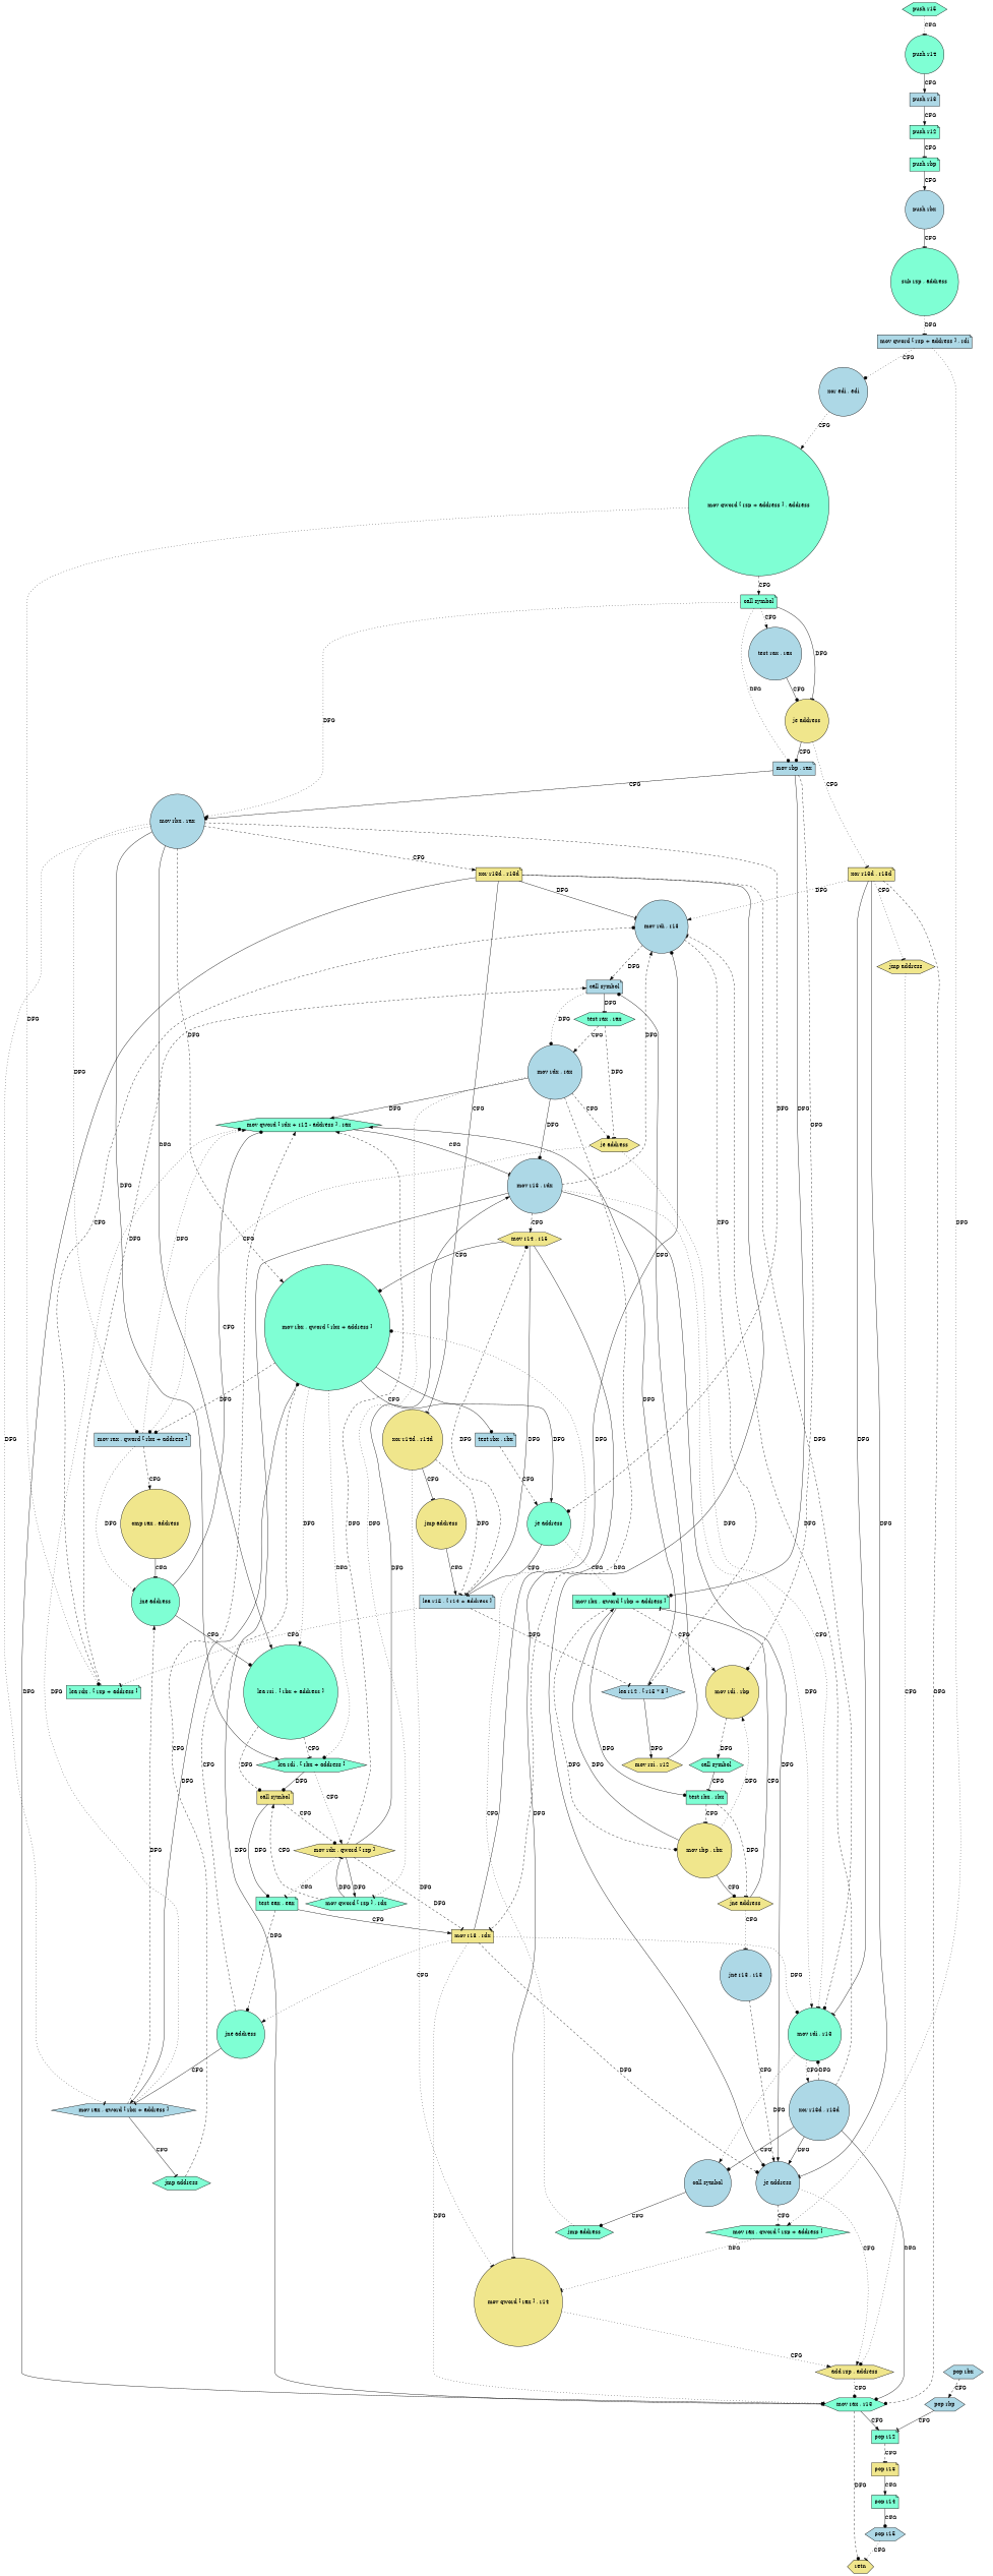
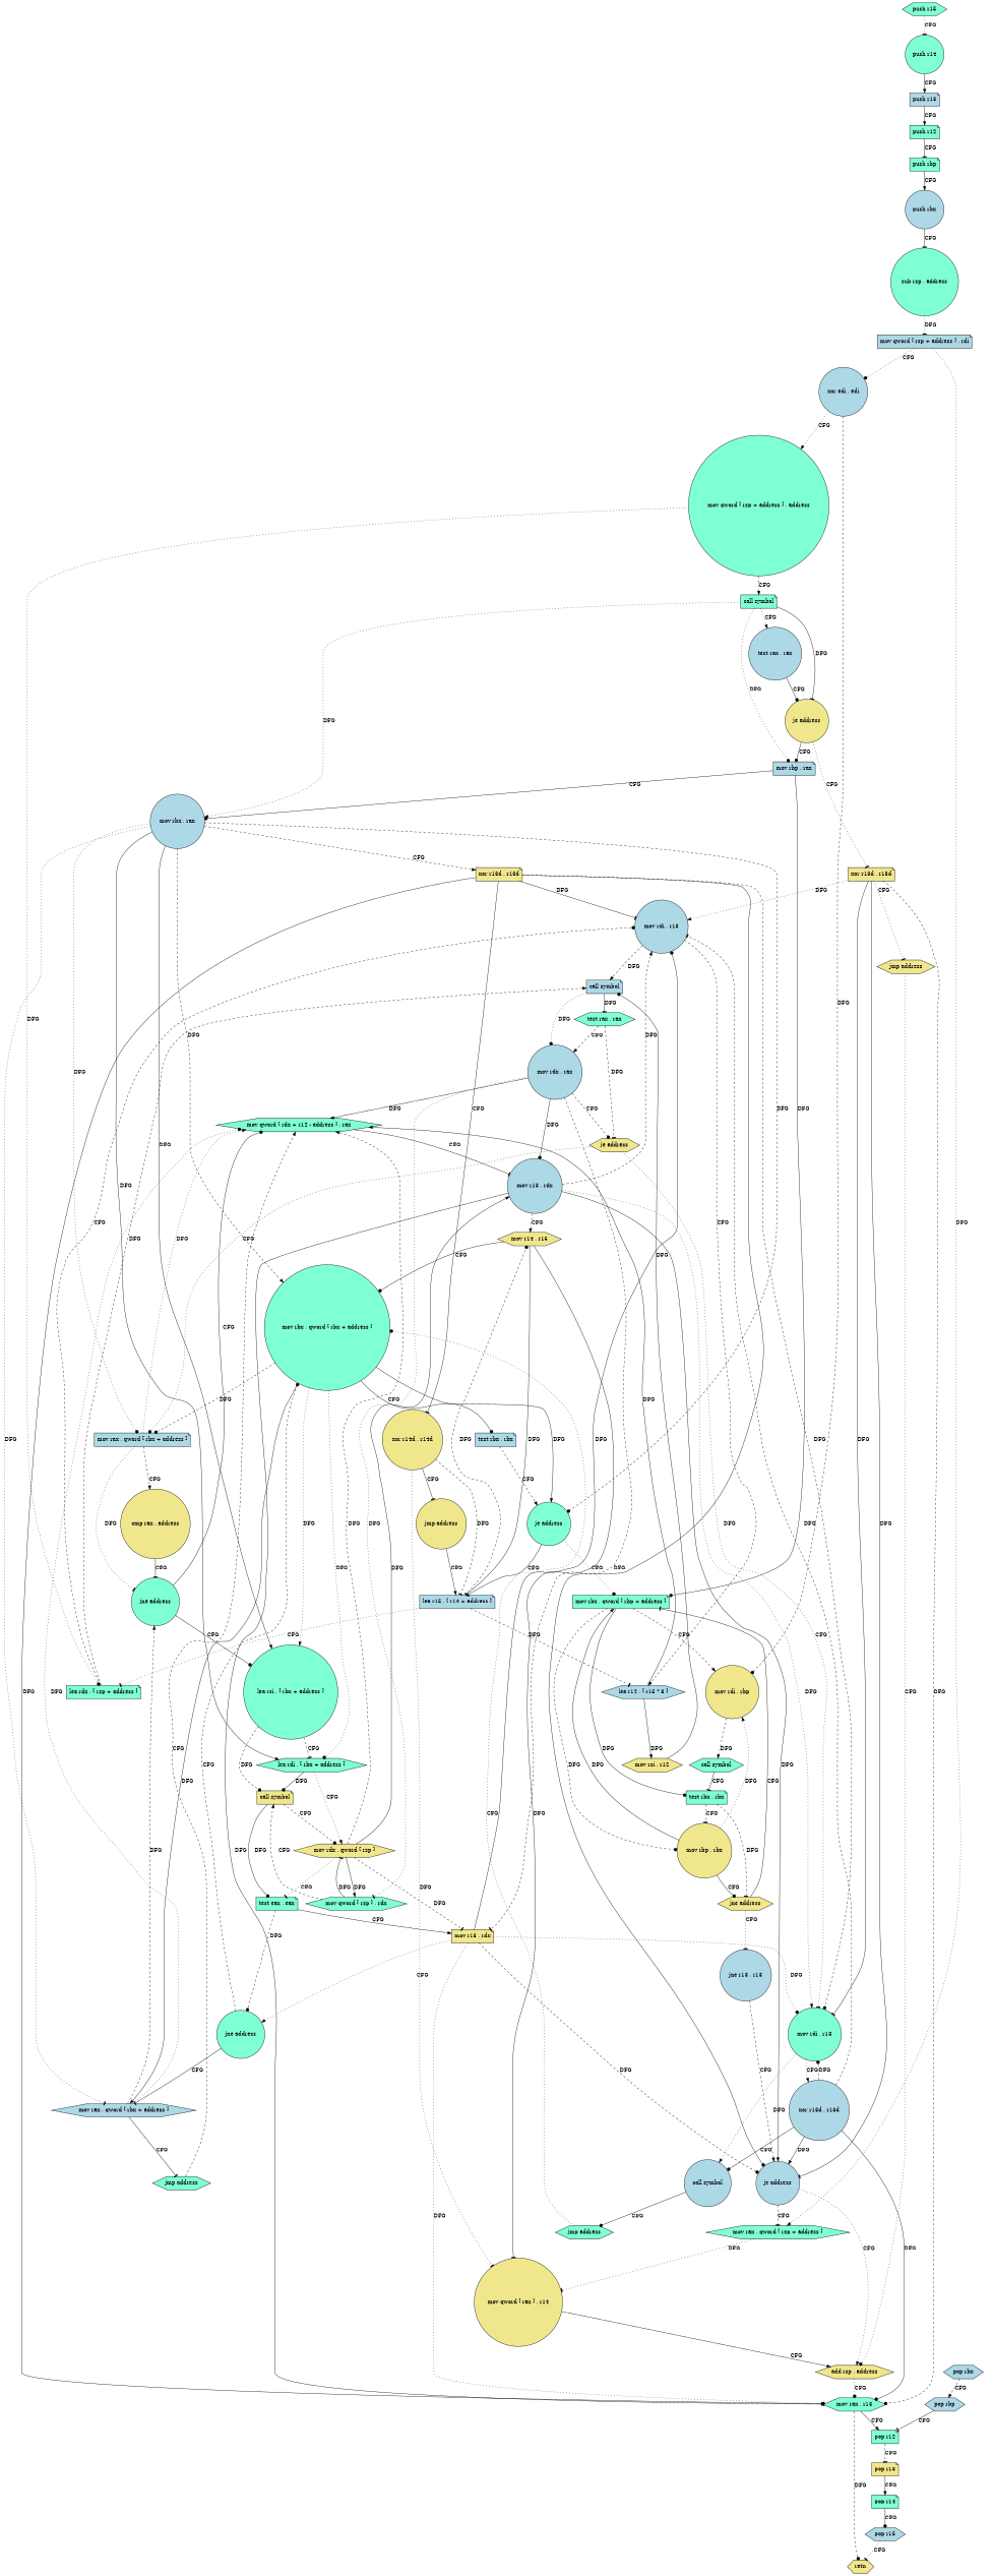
  digraph {
    node [fillcolor=aquamarine shape=circle style=filled]
    edge [arrowhead=normal style=solid]
    n1 [label="push r15" shape=hexagon]
    n2 [label="push r14"]
    n3 [fillcolor=lightblue label="push r13" shape=note]
    n4 [label="push r12" shape=note]
    n5 [label="push rbp" shape=note]
    n6 [fillcolor=lightblue label="push rbx"]
    n7 [label="sub rsp , address"]
    n8 [fillcolor=lightblue label="mov qword [ rsp + address ] , rdi" shape=note]
    n9 [fillcolor=lightblue label="xor edi , edi"]
    n10 [label="mov rax , qword [ rsp + address ]" shape=hexagon]
    n11 [label="mov qword [ rsp + address ] , address"]
    n12 [fillcolor=khaki label="mov qword [ rax ] , r14"]
    n13 [label="call symbol" shape=note]
    n14 [label="lea rdx , [ rsp + address ]" shape=note]
    n15 [fillcolor=lightblue label="test rax , rax"]
    n16 [fillcolor=khaki label="je address"]
    n17 [fillcolor=lightblue label="mov rbp , rax" shape=note]
    n18 [fillcolor=lightblue label="mov rbx , rax"]
    n19 [fillcolor=lightblue label="mov rdi , r13"]
    n20 [fillcolor=lightblue label="call symbol" shape=note]
    n21 [fillcolor=khaki label="xor r13d , r13d" shape=note]
    n22 [label="mov rbx , qword [ rbp + address ]" shape=note]
    n23 [fillcolor=khaki label="mov rdi , rbp"]
    n24 [fillcolor=khaki label="xor r13d , r13d" shape=note]
    n25 [fillcolor=lightblue label="mov rax , qword [ rbx + address ]" shape=note]
    n26 [label="mov rbx , qword [ rbx + address ]"]
    n27 [label="lea rsi , [ rbx + address ]"]
    n28 [label="je address"]
    n29 [label="lea rdi , [ rbx + address ]" shape=hexagon]
    n30 [fillcolor=lightblue label="mov rax , qword [ rbx + address ]" shape=hexagon]
    n31 [fillcolor=khaki label="jmp address" shape=hexagon]
    n32 [label="mov rax , r13" shape=hexagon]
    n33 [label="mov rdi , r13"]
    n34 [fillcolor=lightblue label="je address"]
    n35 [fillcolor=khaki label="add rsp , address" shape=hexagon]
    n36 [fillcolor=khaki label=retn shape=hexagon]
    n37 [label="pop r12" shape=note]
    n38 [fillcolor=lightblue label="lea r12 , [ r15 * 8 ]" shape=hexagon]
    n39 [fillcolor=lightblue label="xor r13d , r13d"]
    n40 [fillcolor=lightblue label="call symbol"]
    n41 [label="test rbx , rbx" shape=note]
    n42 [fillcolor=khaki label="mov rbp , rbx"]
    n43 [label="call symbol" shape=hexagon]
    n44 [fillcolor=khaki label="xor r14d , r14d"]
    n45 [label="mov qword [ rdx + r12 - address ] , rax" shape=hexagon]
    n46 [fillcolor=khaki label="cmp rax , address"]
    n47 [label="jne address"]
    n48 [fillcolor=lightblue label="test rbx , rbx" shape=note]
    n49 [fillcolor=khaki label="call symbol" shape=note]
    n50 [fillcolor=lightblue label="lea r15 , [ r14 + address ]" shape=note]
    n51 [fillcolor=khaki label="mov rdx , qword [ rsp ]" shape=hexagon]
    n52 [label="jmp address" shape=hexagon]
    n53 [fillcolor=khaki label="jmp address"]
    n54 [fillcolor=khaki label="mov r14 , r15" shape=hexagon]
    n55 [fillcolor=khaki label="mov rsi , r12" shape=hexagon]
    n56 [fillcolor=lightblue label="pop rbx" shape=hexagon]
    n57 [fillcolor=lightblue label="pop rbp" shape=hexagon]
    n58 [fillcolor=khaki label="pop r13" shape=note]
    n59 [label="pop r14" shape=note]
    n60 [fillcolor=lightblue label="pop r15" shape=hexagon]
    n61 [label="test rax , rax" shape=hexagon]
    n62 [fillcolor=lightblue label="mov rdx , rax"]
    n63 [fillcolor=lightblue label="mov r13 , rdx"]
    n64 [fillcolor=khaki label="je address" shape=hexagon]
    n65 [label="mov qword [ rsp ] , rdx" shape=hexagon]
    n66 [fillcolor=khaki label="mov r13 , rdx" shape=note]
    n67 [label="jne address"]
    n68 [label="jmp address" shape=hexagon]
    n69 [label="test eax , eax" shape=note]
    n70 [fillcolor=khaki label="jne address" shape=hexagon]
    n71 [fillcolor=lightblue label="jne r13 , r13"]
    n1 -> n2 [arrowhead=tee label=CFG style=dotted]
    n2 -> n3 [label=CFG]
    n3 -> n4 [label=CFG]
    n4 -> n5 [arrowhead=tee label=CFG]
    n5 -> n6 [label=CFG]
    n6 -> n7 [arrowhead=tee label=CFG]
    n7 -> n8 [arrowhead=tee label=DFG style=dotted]
    n8 -> n9 [arrowhead=dot label=CFG style=dotted]
    n8 -> n10 [label=DFG style=dotted]
    n9 -> n11 [label=CFG style=dotted]
    n10 -> n12 [arrowhead=tee label=DFG style=dotted]
    n11 -> n13 [label=CFG style=dashed]
    n11 -> n14 [arrowhead=dot label=DFG style=dotted]
-   n12 -> n35 [label=CFG style=dotted]
+   n12 -> n35 [label=CFG]
    n13 -> n15 [label=CFG style=dotted]
    n13 -> n16 [arrowhead=tee label=DFG]
    n13 -> n17 [arrowhead=dot label=DFG style=dotted]
    n13 -> n18 [label=DFG style=dotted]
    n14 -> n19 [arrowhead=dot label=CFG style=dashed]
    n14 -> n20 [label=DFG style=dashed]
    n15 -> n16 [arrowhead=dot label=CFG]
    n16 -> n17 [arrowhead=dot label=CFG]
    n16 -> n21 [arrowhead=tee label=CFG style=dotted]
    n17 -> n18 [arrowhead=dot label=CFG]
    n17 -> n22 [arrowhead=dot label=DFG]
-   n17 -> n23 [arrowhead=dot label=DFG style=dashed]
+   n9 -> n23 [arrowhead=dot label=DFG style=dashed]
    n18 -> n24 [label=CFG style=dashed]
    n18 -> n25 [arrowhead=dot label=DFG style=dotted]
    n18 -> n26 [label=DFG style=dashed]
    n18 -> n27 [label=DFG]
    n18 -> n28 [arrowhead=dot label=DFG style=dashed]
    n18 -> n29 [label=DFG]
    n18 -> n30 [arrowhead=tee label=DFG style=dotted]
    n19 -> n20 [label=DFG style=dashed]
    n19 -> n38 [label=CFG style=dashed]
    n20 -> n61 [arrowhead=tee label=DFG]
    n20 -> n62 [arrowhead=dot label=DFG style=dotted]
    n21 -> n19 [label=DFG style=dotted]
    n21 -> n31 [arrowhead=tee label=CFG style=dotted]
    n21 -> n32 [arrowhead=dot label=DFG style=dashed]
    n21 -> n33 [arrowhead=tee label=DFG]
    n21 -> n34 [arrowhead=tee label=DFG]
    n22 -> n23 [label=CFG style=dashed]
    n22 -> n41 [arrowhead=dot label=DFG]
    n22 -> n42 [arrowhead=dot label=DFG style=dashed]
    n23 -> n43 [label=DFG style=dashed]
    n24 -> n19 [arrowhead=tee label=DFG]
    n24 -> n32 [arrowhead=tee label=DFG]
    n24 -> n33 [arrowhead=dot label=DFG style=dashed]
    n24 -> n34 [arrowhead=dot label=DFG]
    n24 -> n44 [arrowhead=tee label=CFG]
    n25 -> n45 [label=DFG style=dotted]
    n25 -> n46 [label=CFG style=dashed]
    n25 -> n47 [arrowhead=tee label=DFG style=dotted]
    n26 -> n25 [arrowhead=dot label=DFG style=dashed]
    n26 -> n27 [label=DFG style=dotted]
    n26 -> n28 [label=DFG]
    n26 -> n29 [arrowhead=dot label=DFG style=dotted]
    n26 -> n30 [label=DFG]
    n26 -> n48 [arrowhead=dot label=CFG]
    n27 -> n29 [arrowhead=tee label=CFG style=dashed]
    n27 -> n49 [arrowhead=dot label=DFG style=dashed]
    n28 -> n22 [arrowhead=dot label=CFG style=dotted]
    n28 -> n50 [arrowhead=tee label=CFG]
    n29 -> n49 [arrowhead=dot label=DFG]
    n29 -> n51 [label=CFG style=dotted]
    n30 -> n45 [arrowhead=dot label=DFG style=dotted]
    n30 -> n47 [label=DFG style=dashed]
    n30 -> n52 [arrowhead=tee label=CFG]
    n31 -> n35 [arrowhead=dot label=CFG style=dotted]
    n32 -> n36 [arrowhead=dot label=DFG style=dashed]
    n32 -> n37 [label=CFG]
    n33 -> n39 [label=CFG style=dotted]
    n33 -> n40 [label=DFG style=dotted]
    n34 -> n10 [arrowhead=tee label=CFG style=dashed]
    n34 -> n35 [label=CFG style=dotted]
    n35 -> n32 [arrowhead=dot label=CFG style=dotted]
    n37 -> n58 [arrowhead=tee label=CFG style=dashed]
    n38 -> n45 [label=DFG]
    n38 -> n55 [label=DFG]
    n39 -> n19 [arrowhead=tee label=DFG style=dashed]
    n39 -> n32 [arrowhead=dot label=DFG]
    n39 -> n33 [arrowhead=dot label=DFG style=dashed]
    n39 -> n34 [label=DFG]
    n39 -> n40 [arrowhead=dot label=CFG]
    n40 -> n68 [arrowhead=dot label=CFG]
    n41 -> n42 [arrowhead=tee label=CFG style=dashed]
    n41 -> n70 [arrowhead=tee label=DFG style=dashed]
    n42 -> n22 [label=DFG]
    n42 -> n23 [label=DFG style=dotted]
    n42 -> n70 [arrowhead=dot label=CFG]
    n43 -> n41 [arrowhead=tee label=CFG]
    n44 -> n12 [arrowhead=tee label=DFG style=dotted]
    n44 -> n50 [arrowhead=tee label=DFG style=dashed]
    n44 -> n53 [arrowhead=tee label=CFG]
    n45 -> n63 [arrowhead=tee label=CFG]
    n46 -> n47 [arrowhead=tee label=CFG]
    n47 -> n27 [arrowhead=dot label=CFG]
    n47 -> n45 [arrowhead=dot label=CFG]
    n48 -> n28 [label=CFG style=dashed]
    n49 -> n51 [arrowhead=dot label=CFG style=dashed]
    n49 -> n69 [arrowhead=dot label=DFG]
    n50 -> n14 [arrowhead=tee label=CFG style=dotted]
    n50 -> n38 [arrowhead=tee label=DFG style=dashed]
    n50 -> n54 [arrowhead=dot label=DFG style=dashed]
    n51 -> n45 [label=DFG style=dashed]
    n51 -> n63 [label=DFG]
    n51 -> n65 [label=DFG]
    n51 -> n66 [arrowhead=tee label=DFG style=dashed]
    n51 -> n69 [arrowhead=tee label=CFG style=dotted]
    n52 -> n45 [label=CFG style=dashed]
    n53 -> n50 [label=CFG]
    n54 -> n12 [arrowhead=tee label=DFG]
    n54 -> n26 [arrowhead=dot label=CFG]
    n54 -> n50 [arrowhead=tee label=DFG]
    n55 -> n20 [arrowhead=dot label=DFG]
    n56 -> n57 [label=CFG style=dashed]
    n57 -> n37 [arrowhead=tee label=CFG]
    n58 -> n59 [label=CFG]
    n59 -> n60 [arrowhead=dot label=CFG]
    n60 -> n36 [arrowhead=tee label=CFG style=dotted]
    n61 -> n62 [label=CFG style=dashed]
    n61 -> n64 [arrowhead=tee label=DFG style=dashed]
    n62 -> n45 [label=DFG]
    n62 -> n63 [arrowhead=dot label=DFG]
    n62 -> n64 [arrowhead=dot label=CFG style=dashed]
    n62 -> n65 [arrowhead=tee label=DFG style=dotted]
    n62 -> n66 [arrowhead=tee label=DFG style=dashed]
    n63 -> n19 [label=DFG style=dashed]
    n63 -> n32 [arrowhead=dot label=DFG]
    n63 -> n33 [label=DFG style=dotted]
    n63 -> n34 [label=DFG]
    n63 -> n54 [label=CFG style=dashed]
    n64 -> n25 [arrowhead=dot label=CFG style=dotted]
    n64 -> n33 [arrowhead=tee label=CFG style=dotted]
    n65 -> n49 [label=CFG style=dashed]
    n65 -> n51 [arrowhead=tee label=DFG]
    n66 -> n19 [arrowhead=dot label=DFG]
    n66 -> n32 [label=DFG style=dotted]
    n66 -> n33 [arrowhead=dot label=DFG style=dotted]
    n66 -> n34 [arrowhead=dot label=DFG style=dashed]
    n66 -> n67 [label=CFG style=dotted]
    n67 -> n26 [arrowhead=dot label=CFG style=dashed]
    n67 -> n30 [arrowhead=tee label=CFG]
    n68 -> n26 [arrowhead=dot label=CFG style=dotted]
    n69 -> n66 [label=CFG]
    n69 -> n67 [arrowhead=dot label=DFG style=dashed]
    n70 -> n22 [arrowhead=tee label=CFG]
    n70 -> n71 [arrowhead=tee label=CFG style=dotted]
    n71 -> n34 [label=CFG style=dashed]
  }
